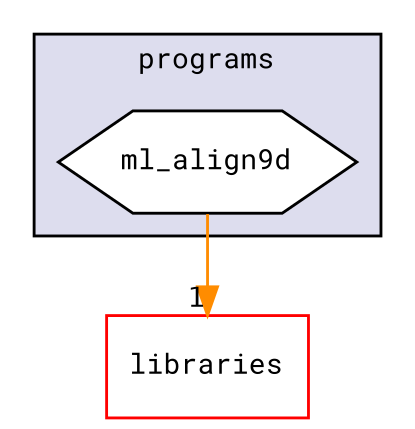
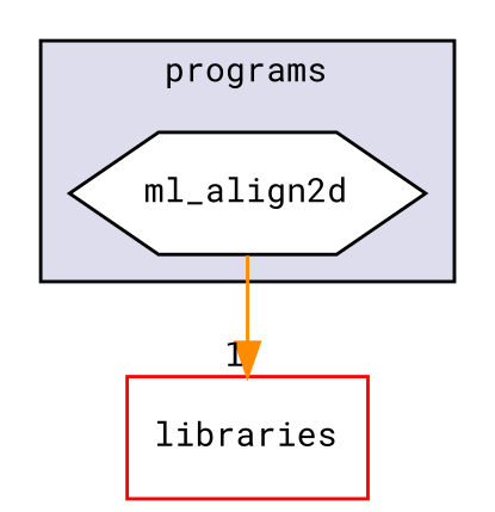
  digraph {
    compound=true
    fontname="Roboto Mono"
    node [fillcolor=white fontname="Roboto Mono" fontsize=10 style=filled]
-   n1 [label=ml_align9d pencolor=black shape=hexagon]
+   n1 [label=ml_align2d pencolor=black shape=hexagon]
    n2 [color=red label=libraries shape=box]
    subgraph cluster_1 {
      bgcolor="#ddddee"
      fontsize=10
      label=programs
      pencolor=black
      n1
    }
    n1 -> n2 [headlabel=1 labeldistance=1.5 labelfontname=Helvetica labelfontsize=10 color=darkorange arrowhead=normal fontname="Roboto Mono"]
  }
